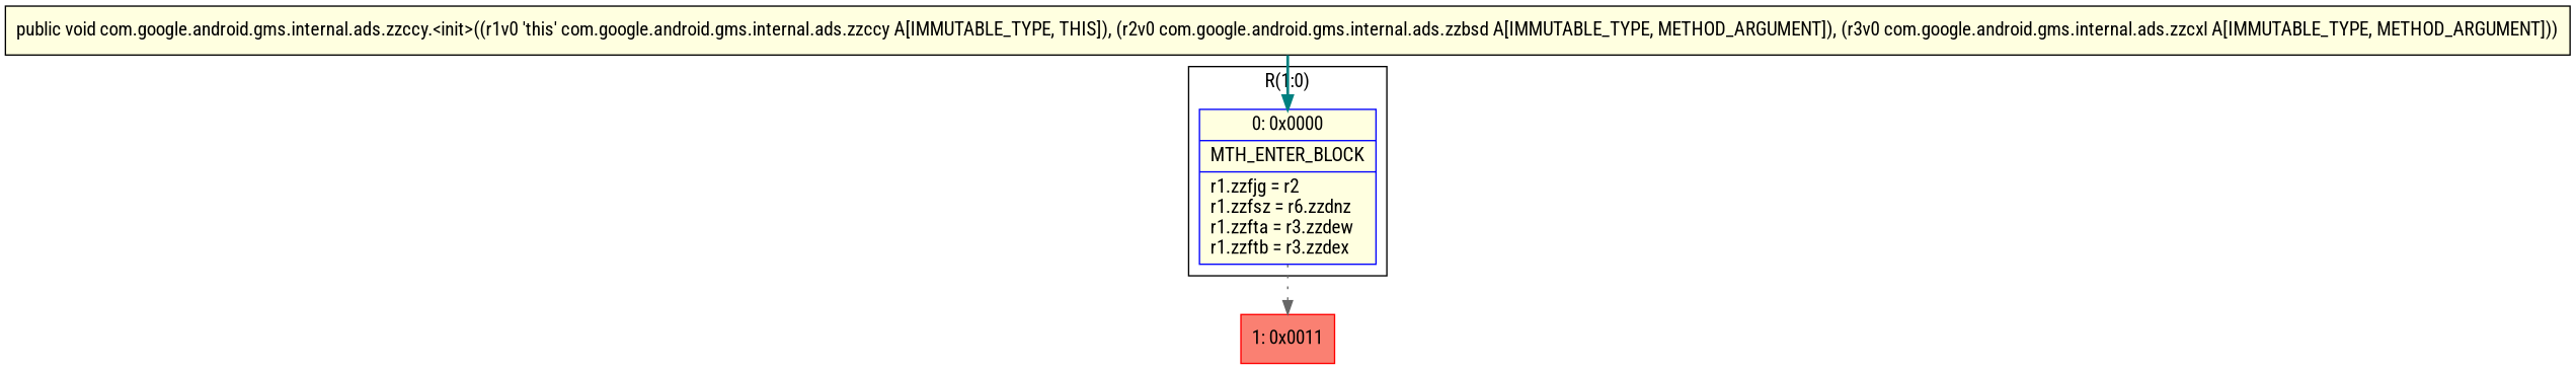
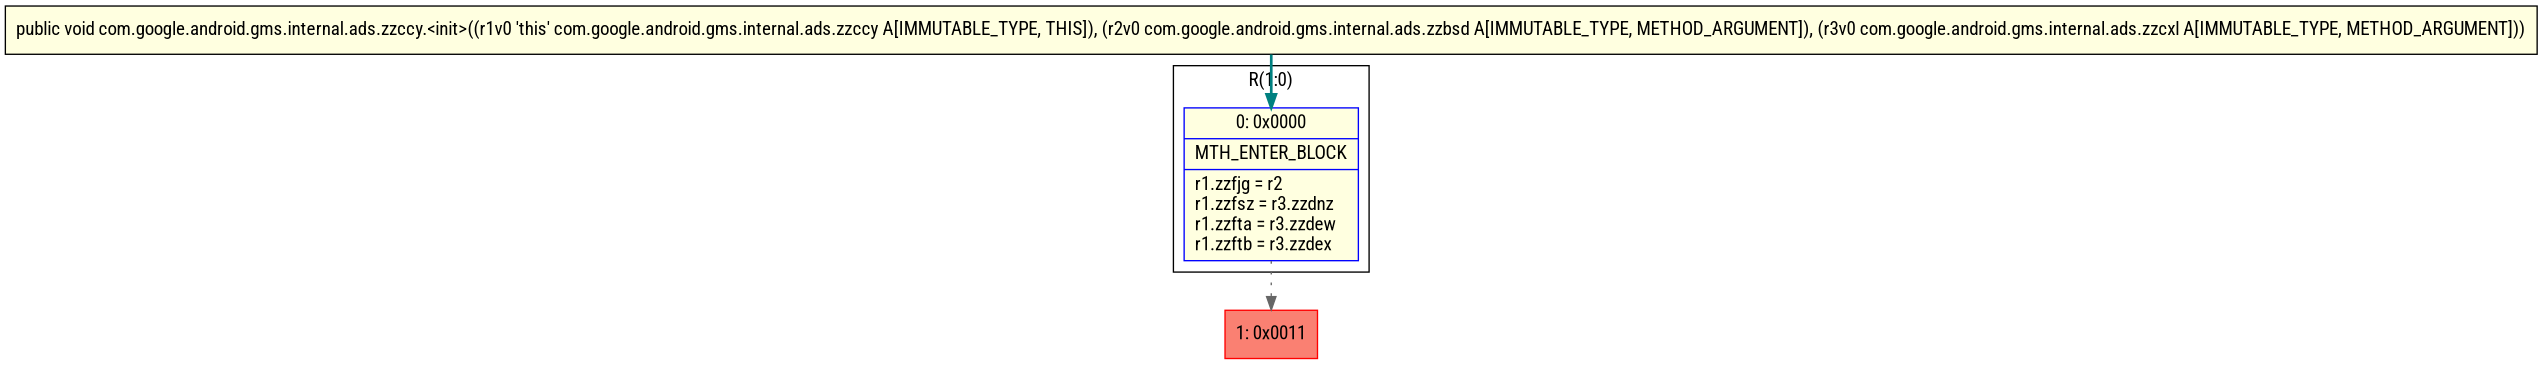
  digraph {
    fontname="Roboto Condensed"
    node [shape=record style=filled fillcolor=lightyellow fontname="Roboto Condensed"]
    edge [fontname="Roboto Condensed"]
-   n1 [color=blue label="{0\:\ 0x0000|MTH_ENTER_BLOCK\l|r1.zzfjg = r2\lr1.zzfsz = r6.zzdnz\lr1.zzfta = r3.zzdew\lr1.zzftb = r3.zzdex\l}"]
+   n1 [color=blue label="{0\:\ 0x0000|MTH_ENTER_BLOCK\l|r1.zzfjg = r2\lr1.zzfsz = r3.zzdnz\lr1.zzfta = r3.zzdew\lr1.zzftb = r3.zzdex\l}"]
    n2 [color=red label="{1\:\ 0x0011}" fillcolor=salmon]
    n3 [label="{public void com.google.android.gms.internal.ads.zzccy.\<init\>((r1v0 'this' com.google.android.gms.internal.ads.zzccy A[IMMUTABLE_TYPE, THIS]), (r2v0 com.google.android.gms.internal.ads.zzbsd A[IMMUTABLE_TYPE, METHOD_ARGUMENT]), (r3v0 com.google.android.gms.internal.ads.zzcxl A[IMMUTABLE_TYPE, METHOD_ARGUMENT])) }"]
    subgraph cluster_1 {
      label="R(1:0)"
      n1
    }
    n1 -> n2 [color=gray40 style=dotted]
    n3 -> n1 [color=teal style=bold]
  }
